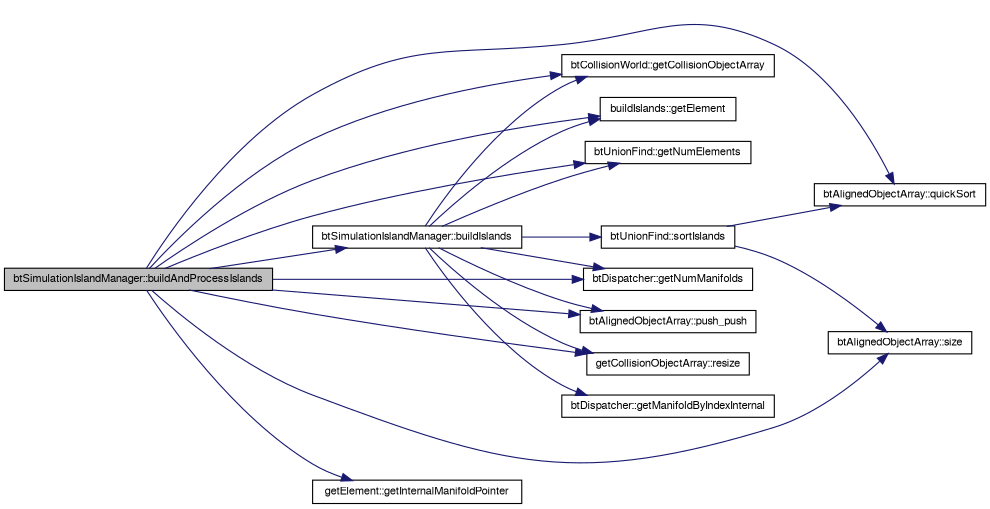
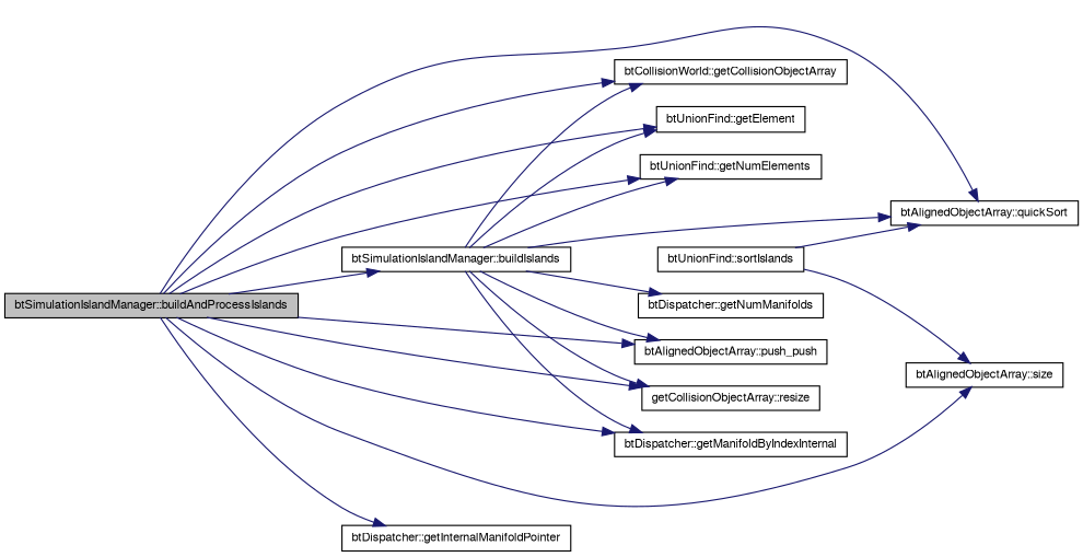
  digraph {
    rankdir=LR
    node [color=black fontname=FreeSans fontsize=10 shape=record]
    edge [color=midnightblue fontname=FreeSans fontsize=10 labelfontname=FreeSans labelfontsize=10 style=solid]
    n1 [fillcolor=grey75 fontcolor=black height=0.2 label="btSimulationIslandManager::buildAndProcessIslands" style=filled width=0.4]
    n2 [height=0.2 label="btSimulationIslandManager::buildIslands" width=0.4]
    n3 [height=0.2 label="btCollisionWorld::getCollisionObjectArray" width=0.4]
-   n4 [height=0.2 label="buildIslands::getElement" width=0.4]
+   n4 [height=0.2 label="btUnionFind::getElement" width=0.4]
    n5 [height=0.2 label="btUnionFind::getNumElements" width=0.4]
    n6 [height=0.2 label="btDispatcher::getNumManifolds" width=0.4]
    n7 [height=0.2 label="btAlignedObjectArray::push_push" width=0.4]
    n8 [height=0.2 label="getCollisionObjectArray::resize" width=0.4]
    n9 [height=0.2 label="btAlignedObjectArray::quickSort" width=0.4]
    n10 [height=0.2 label="btAlignedObjectArray::size" width=0.4]
-   n11 [height=0.2 label="getElement::getInternalManifoldPointer" width=0.4]
+   n11 [height=0.2 label="btDispatcher::getInternalManifoldPointer" width=0.4]
    n12 [height=0.2 label="btDispatcher::getManifoldByIndexInternal" width=0.4]
    n13 [height=0.2 label="btUnionFind::sortIslands" width=0.4]
    n1 -> n2
    n1 -> n3
    n1 -> n4
    n1 -> n5
-   n1 -> n6
+   n1 -> n12
    n1 -> n7
    n1 -> n8
    n1 -> n9
    n1 -> n10
    n1 -> n11
    n2 -> n3
    n2 -> n4
    n2 -> n5
    n2 -> n6
    n2 -> n7
    n2 -> n8
    n2 -> n12
-   n2 -> n13
+   n2 -> n9
    n13 -> n9
    n13 -> n10
  }
